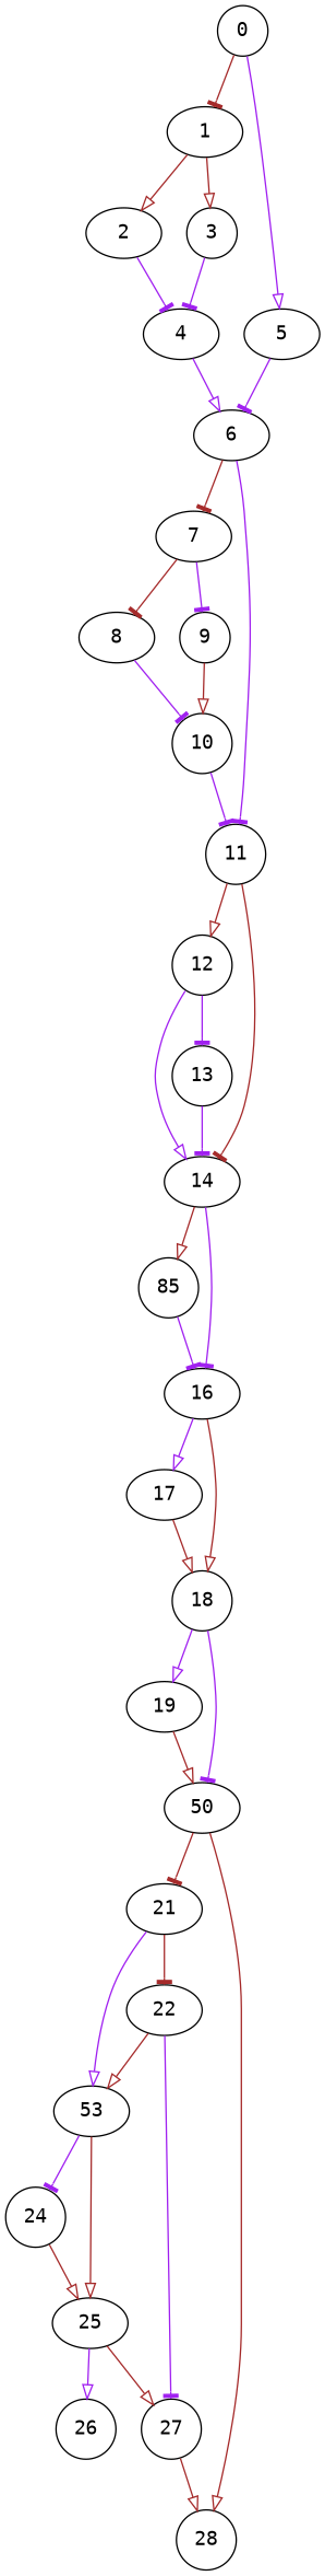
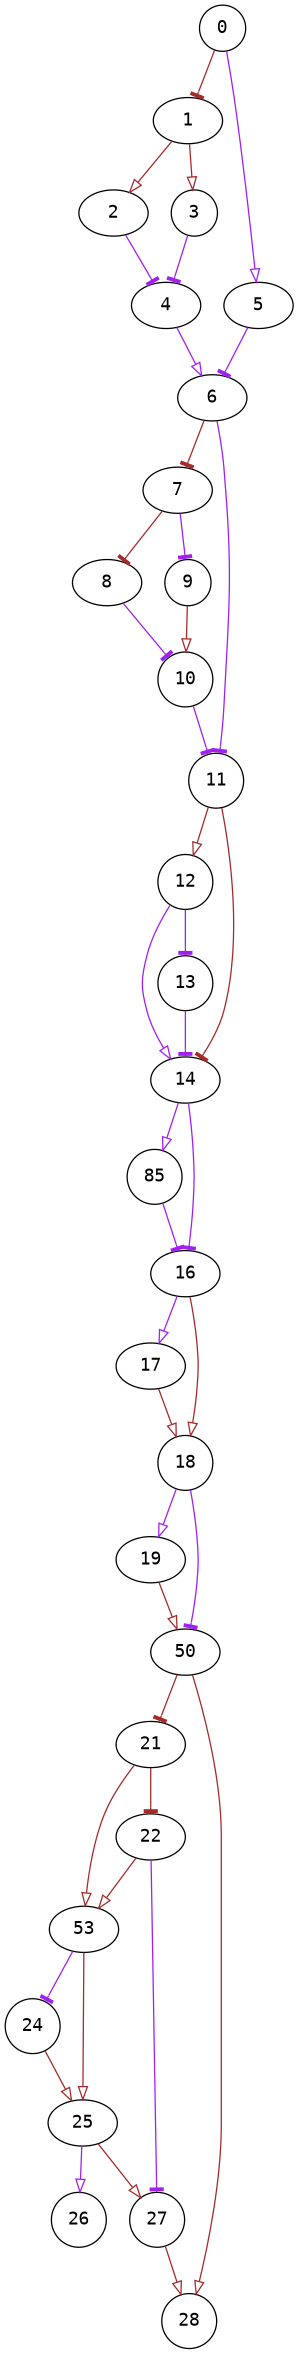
  digraph {
    fontname="DejaVu Sans Mono"
    node [fontname="DejaVu Sans Mono" shape=ellipse]
    edge [arrowhead=onormal color=purple fontname="DejaVu Sans Mono"]
    0 [shape=circle]
    1
    5
    2
    3 [shape=circle]
    6
    4
    7
    11 [shape=circle]
    8
    9 [shape=circle]
    12 [shape=circle]
    14
    10 [shape=circle]
    13 [shape=circle]
    n16 [label=85 shape=circle]
    16
    17
    18 [shape=circle]
    19
    n21 [label=50]
    21
    28 [shape=circle]
    22
    n25 [label=53]
    27 [shape=circle]
    24 [shape=circle]
    25
    26 [shape=circle]
    0 -> 1 [arrowhead=tee color=brown]
    0 -> 5
    1 -> 2 [color=brown]
    1 -> 3 [color=brown]
    5 -> 6 [arrowhead=tee]
    2 -> 4 [arrowhead=tee]
    3 -> 4 [arrowhead=tee]
    6 -> 7 [arrowhead=tee color=brown]
    6 -> 11 [arrowhead=tee]
    4 -> 6
    7 -> 8 [arrowhead=tee color=brown]
    7 -> 9 [arrowhead=tee]
    11 -> 12 [color=brown]
    11 -> 14 [arrowhead=tee color=brown]
    8 -> 10 [arrowhead=tee]
    9 -> 10 [color=brown]
    12 -> 14
    12 -> 13 [arrowhead=tee]
-   14 -> n16 [color=brown]
+   14 -> n16
    14 -> 16 [arrowhead=tee]
    10 -> 11 [arrowhead=tee]
    13 -> 14 [arrowhead=tee]
    n16 -> 16 [arrowhead=tee]
    16 -> 17
    16 -> 18 [color=brown]
    17 -> 18 [color=brown]
    18 -> 19
    18 -> n21 [arrowhead=tee]
    19 -> n21 [color=brown]
    n21 -> 21 [arrowhead=tee color=brown]
    n21 -> 28 [color=brown]
    21 -> 22 [arrowhead=tee color=brown]
-   21 -> n25
+   21 -> n25 [color=brown]
    22 -> n25 [color=brown]
    22 -> 27 [arrowhead=tee]
    n25 -> 24 [arrowhead=tee]
    n25 -> 25 [color=brown]
    27 -> 28 [color=brown]
    24 -> 25 [color=brown]
    25 -> 27 [color=brown]
    25 -> 26
  }
